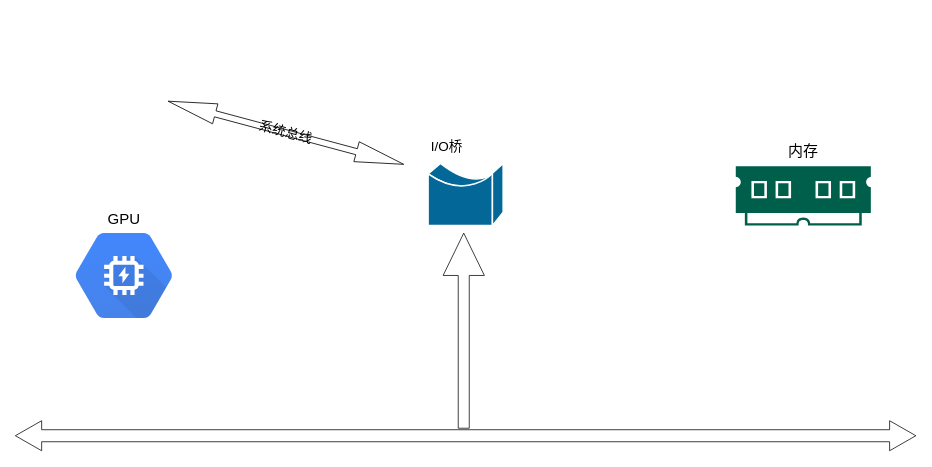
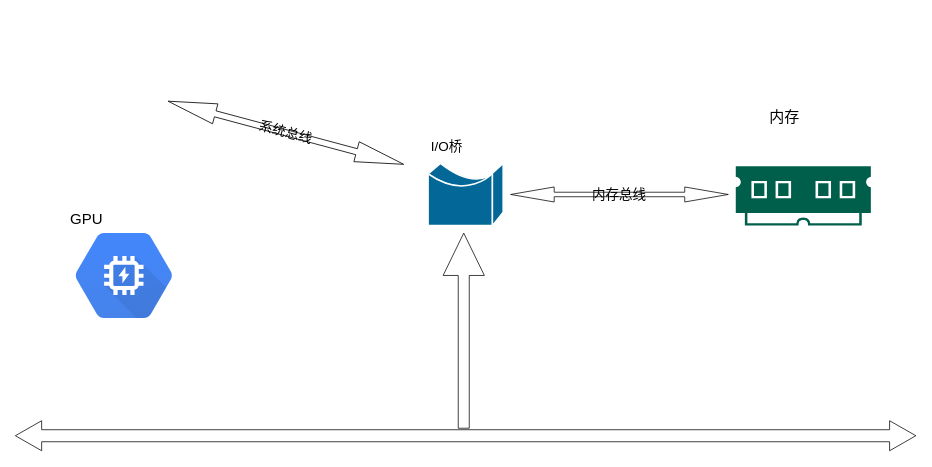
  <mxCell id="0" />
  <mxCell id="1" parent="0" />
  <mxCell id="2" value="" style="shape=mxgraph.gcp.compute.gpu;html=1;fillColor=#4387FD;gradientColor=#4683EA;strokeColor=none;verticalLabelPosition=bottom;verticalAlign=top;align=center;" parent="1" vertex="1"><mxGeometry x="100" y="310" width="129" height="113" as="geometry" /></mxCell>
  <mxCell id="3" value="" style="shape=image;html=1;verticalAlign=top;verticalLabelPosition=bottom;labelBackgroundColor=#ffffff;imageAspect=0;aspect=fixed;image=https://cdn4.iconfinder.com/data/icons/big-data-free/32/Data-08-128.png" parent="1" vertex="1"><mxGeometry x="100" y="20" width="128" height="128" as="geometry" /></mxCell>
  <mxCell id="4" value="" style="pointerEvents=1;shadow=0;dashed=0;html=1;strokeColor=none;fillColor=#005F4B;labelPosition=center;verticalLabelPosition=bottom;verticalAlign=top;align=center;outlineConnect=0;shape=mxgraph.veeam2.ram;" parent="1" vertex="1"><mxGeometry x="980" y="221" width="180" height="79" as="geometry" /></mxCell>
  <mxCell id="5" value="" style="html=1;shadow=0;dashed=0;align=center;verticalAlign=middle;shape=mxgraph.arrows2.twoWayArrow;dy=0.6;dx=35;" parent="1" vertex="1"><mxGeometry x="20" y="560" width="1200" height="40" as="geometry" /></mxCell>
  <mxCell id="6" value="" style="shape=mxgraph.cisco.misc.bridge;html=1;dashed=0;fillColor=#036897;strokeColor=#ffffff;strokeWidth=2;verticalLabelPosition=bottom;verticalAlign=top;fontSize=18;" parent="1" vertex="1"><mxGeometry x="570" y="217" width="100" height="83" as="geometry" /></mxCell>
  <mxCell id="7" value="I/O桥" style="text;html=1;strokeColor=none;fillColor=none;align=center;verticalAlign=middle;whiteSpace=wrap;rounded=0;fontSize=18;" parent="1" vertex="1"><mxGeometry x="560" y="185" width="70" height="20" as="geometry" /></mxCell>
  <mxCell id="8" value="" style="shape=singleArrow;direction=north;whiteSpace=wrap;html=1;fontSize=18;arrowWidth=0.267;arrowSize=0.217;" parent="1" vertex="1"><mxGeometry x="590" y="310" width="55" height="260" as="geometry" /></mxCell>
  <mxCell id="9" value="系统总线" style="shape=doubleArrow;whiteSpace=wrap;html=1;fontSize=18;rotation=15;" parent="1" vertex="1"><mxGeometry x="218" y="162.5" width="324.97" height="27.5" as="geometry" /></mxCell>
- <mxCell id="11" value="内存" style="text;html=1;strokeColor=none;fillColor=none;align=center;verticalAlign=middle;whiteSpace=wrap;rounded=0;fontSize=20;" parent="1" vertex="1"><mxGeometry x="1035" y="190" width="70" height="20" as="geometry" /></mxCell>
- <mxCell id="12" value="GPU" style="text;html=1;strokeColor=none;fillColor=none;align=center;verticalAlign=middle;whiteSpace=wrap;rounded=0;fontSize=20;" parent="1" vertex="1"><mxGeometry x="130" y="280" width="70" height="20" as="geometry" /></mxCell>
+ <mxCell id="10" value="内存总线" style="shape=doubleArrow;whiteSpace=wrap;html=1;fontSize=18;" parent="1" vertex="1"><mxGeometry x="680" y="248.5" width="290" height="20" as="geometry" /></mxCell>
+ <mxCell id="11" value="内存" style="text;html=1;strokeColor=none;fillColor=none;align=center;verticalAlign=middle;whiteSpace=wrap;rounded=0;fontSize=20;" parent="1" vertex="1"><mxGeometry x="1010" y="145" width="70" height="20" as="geometry" /></mxCell>
+ <mxCell id="12" value="GPU" style="text;html=1;strokeColor=none;fillColor=none;align=center;verticalAlign=middle;whiteSpace=wrap;rounded=0;fontSize=20;" parent="1" vertex="1"><mxGeometry x="80" y="280" width="70" height="20" as="geometry" /></mxCell>
